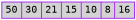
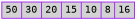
  graph {
    fontname="DejaVu Sans Mono"
-   n1 [fontname="DejaVu Sans Mono" fontsize=22 label="<f0> 50 | <f1> 30 | <f2> 21 | <f3> 15 | <f4> 10 | <f5>  8 | <f6> 16" penwidth=2 shape=record style=filled fillcolor=lightgrey color=purple]
+   n1 [fontname="DejaVu Sans Mono" fontsize=22 label="<f0> 50 | <f1> 30 | <f2> 20 | <f3> 15 | <f4> 10 | <f5>  8 | <f6> 16" penwidth=2 shape=record style=filled fillcolor=lightgrey color=purple]
  }
